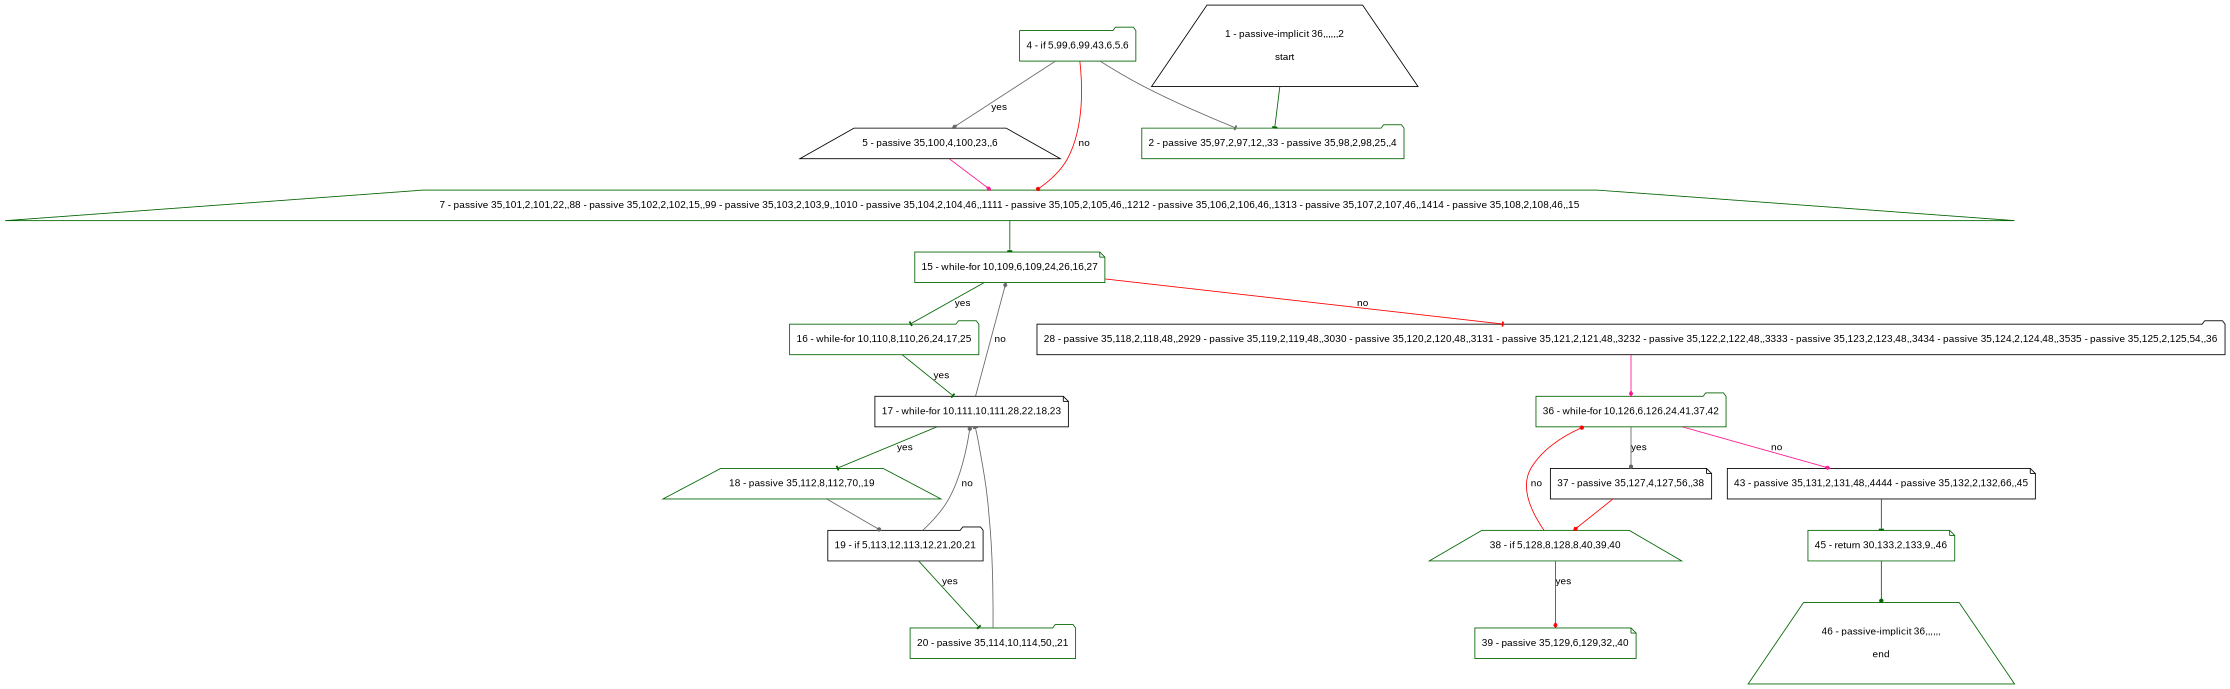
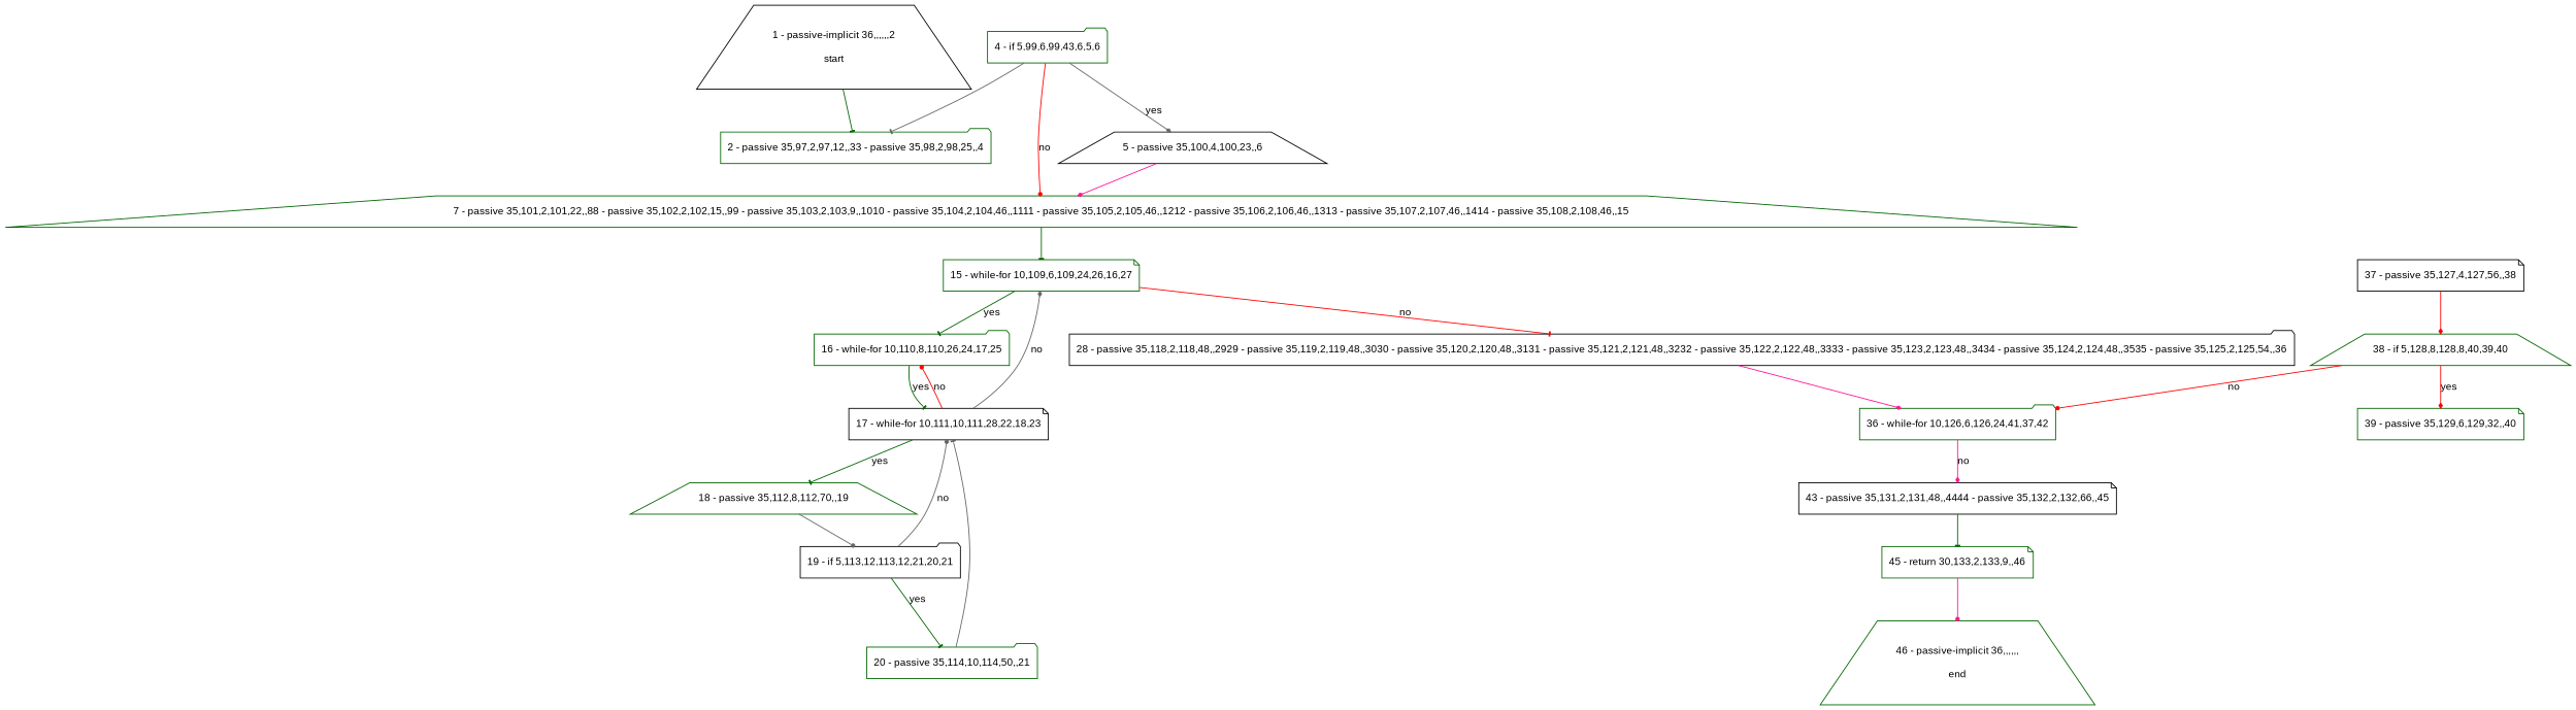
  digraph {
    bgcolor=white
    compound=true
    fillcolor="#FFFFCC"
    fontname=Arial
    fontsize=12
    pack=true
    packmode=clust
    style="rounded,filled"
    node [color=darkgreen compound=true fillcolor="#ffffff" fixedsize=false fontname=Arial fontsize=12 node_initialized=no shape=folder style=filled]
    edge [arrowhead=tee arrowsize=0.5 arrowtail=none color=darkgreen compound=true dir=forward fontcolor=black fontname=Arial fontsize=12]
    n1 [label="2 - passive 35,97,2,97,12,,33 - passive 35,98,2,98,25,,4"]
    n2 [label="4 - if 5,99,6,99,43,6,5,6"]
    n3 [color=black label="5 - passive 35,100,4,100,23,,6" shape=trapezium]
    n4 [label="7 - passive 35,101,2,101,22,,88 - passive 35,102,2,102,15,,99 - passive 35,103,2,103,9,,1010 - passive 35,104,2,104,46,,1111 - passive 35,105,2,105,46,,1212 - passive 35,106,2,106,46,,1313 - passive 35,107,2,107,46,,1414 - passive 35,108,2,108,46,,15" shape=trapezium]
    n5 [color=black label="1 - passive-implicit 36,,,,,,2\n\nstart" shape=trapezium]
    n6 [label="15 - while-for 10,109,6,109,24,26,16,27" shape=note]
    n7 [label="16 - while-for 10,110,8,110,26,24,17,25"]
    n8 [color=black label="28 - passive 35,118,2,118,48,,2929 - passive 35,119,2,119,48,,3030 - passive 35,120,2,120,48,,3131 - passive 35,121,2,121,48,,3232 - passive 35,122,2,122,48,,3333 - passive 35,123,2,123,48,,3434 - passive 35,124,2,124,48,,3535 - passive 35,125,2,125,54,,36"]
    n9 [color=black label="17 - while-for 10,111,10,111,28,22,18,23" shape=note]
    n10 [label="36 - while-for 10,126,6,126,24,41,37,42"]
    n11 [label="18 - passive 35,112,8,112,70,,19" shape=trapezium]
    n12 [color=black label="37 - passive 35,127,4,127,56,,38" shape=note]
    n13 [color=black label="43 - passive 35,131,2,131,48,,4444 - passive 35,132,2,132,66,,45" shape=note]
    n14 [color=black label="19 - if 5,113,12,113,12,21,20,21"]
    n15 [label="20 - passive 35,114,10,114,50,,21"]
    n16 [label="38 - if 5,128,8,128,8,40,39,40" shape=trapezium]
    n17 [label="45 - return 30,133,2,133,9,,46" shape=note]
    n18 [label="39 - passive 35,129,6,129,32,,40" shape=note]
    n19 [label="46 - passive-implicit 36,,,,,,\n\nend" shape=trapezium]
    n2 -> n1 [color=gray40]
    n2 -> n3 [arrowhead=diamond color=gray40 label=yes]
    n2 -> n4 [arrowhead=dot color=red label=no]
    n3 -> n4 [arrowhead=diamond color=deeppink]
    n4 -> n6
    n5 -> n1
    n6 -> n7 [label=yes]
    n6 -> n8 [color=red label=no]
    n7 -> n9 [label=yes]
    n8 -> n10 [arrowhead=diamond color=deeppink]
    n9 -> n6 [arrowhead=diamond color=gray40 label=no]
+   n9 -> n7 [arrowhead=dot color=red label=no]
    n9 -> n11 [label=yes]
-   n10 -> n12 [arrowhead=dot color=gray40 label=yes]
    n10 -> n13 [arrowhead=diamond color=deeppink label=no]
    n11 -> n14 [arrowhead=dot color=gray40]
    n12 -> n16 [arrowhead=diamond color=red]
    n13 -> n17
    n14 -> n9 [arrowhead=dot color=gray40 label=no]
    n14 -> n15 [label=yes]
    n15 -> n9 [color=gray40]
    n16 -> n10 [arrowhead=dot color=red label=no]
    n16 -> n18 [arrowhead=diamond color=red label=yes]
-   n17 -> n19 [arrowhead=dot]
+   n17 -> n19 [arrowhead=dot color=deeppink]
  }
